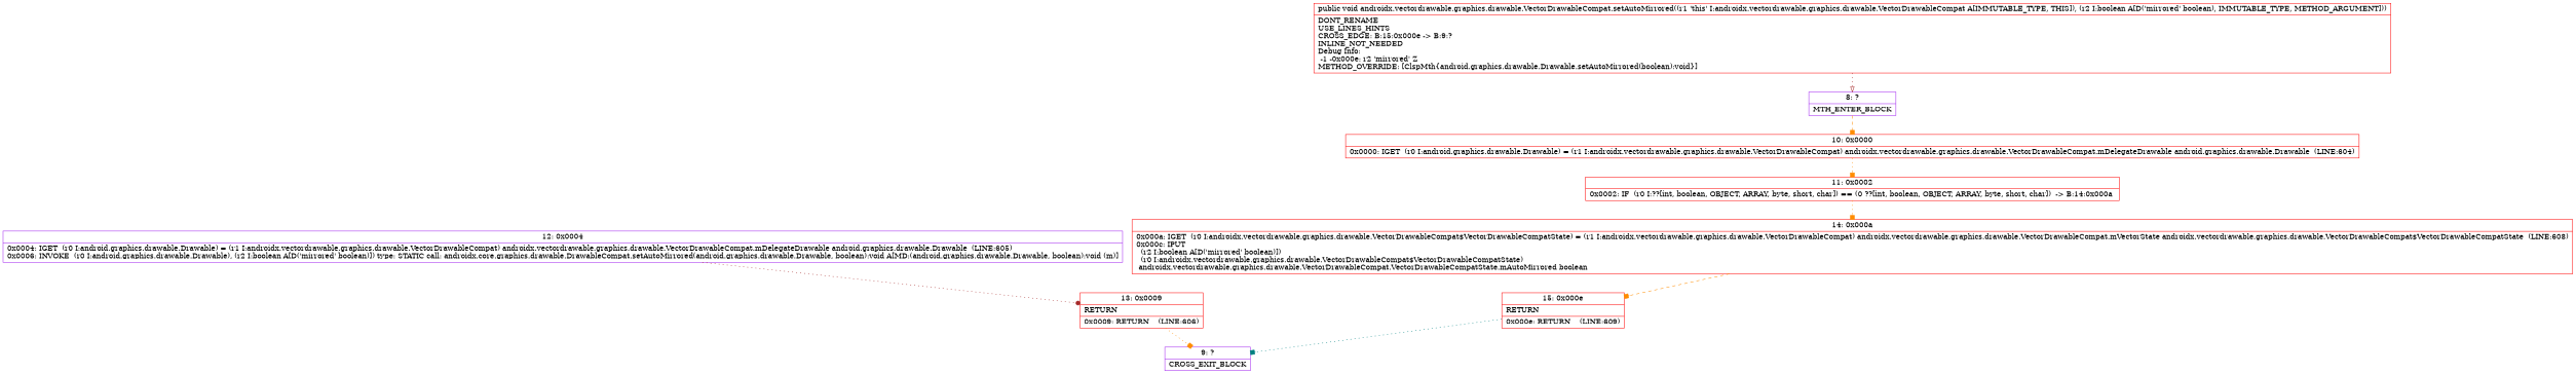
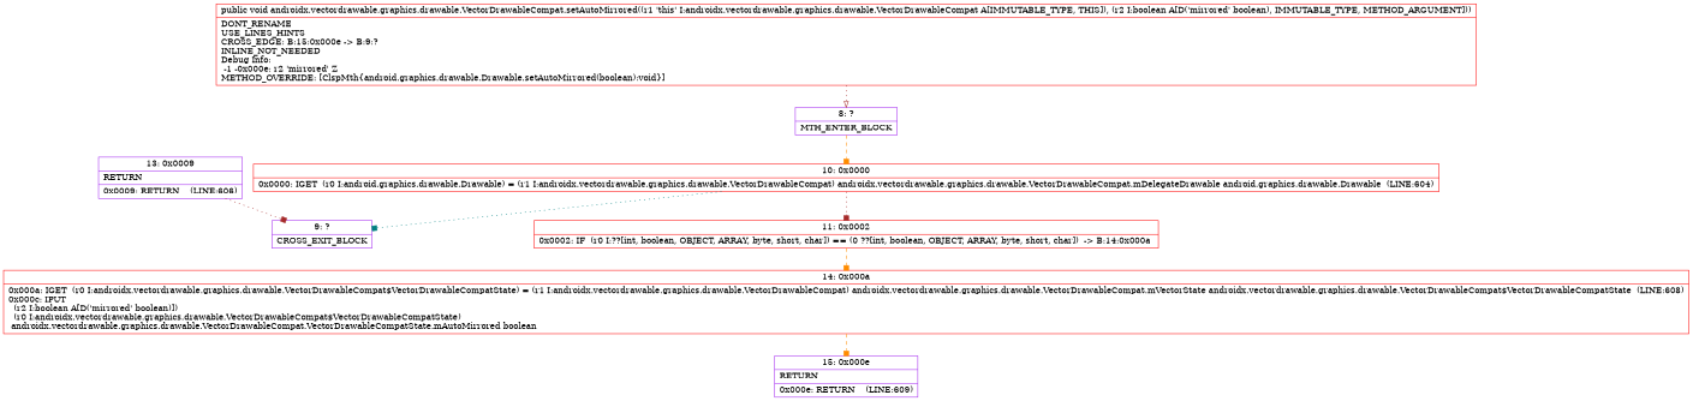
  digraph {
    node [color=red shape=record]
    edge [arrowhead=box color=darkorange style=dotted]
    n1 [color=purple label="{8\:\ ?|MTH_ENTER_BLOCK\l}"]
    n2 [label="{10\:\ 0x0000|0x0000: IGET  (r0 I:android.graphics.drawable.Drawable) = (r1 I:androidx.vectordrawable.graphics.drawable.VectorDrawableCompat) androidx.vectordrawable.graphics.drawable.VectorDrawableCompat.mDelegateDrawable android.graphics.drawable.Drawable  (LINE:604)\l}"]
    n3 [label="{11\:\ 0x0002|0x0002: IF  (r0 I:??[int, boolean, OBJECT, ARRAY, byte, short, char]) == (0 ??[int, boolean, OBJECT, ARRAY, byte, short, char])  \-\> B:14:0x000a \l}"]
    n4 [label="{14\:\ 0x000a|0x000a: IGET  (r0 I:androidx.vectordrawable.graphics.drawable.VectorDrawableCompat$VectorDrawableCompatState) = (r1 I:androidx.vectordrawable.graphics.drawable.VectorDrawableCompat) androidx.vectordrawable.graphics.drawable.VectorDrawableCompat.mVectorState androidx.vectordrawable.graphics.drawable.VectorDrawableCompat$VectorDrawableCompatState  (LINE:608)\l0x000c: IPUT  \l  (r2 I:boolean A[D('mirrored' boolean)])\l  (r0 I:androidx.vectordrawable.graphics.drawable.VectorDrawableCompat$VectorDrawableCompatState)\l androidx.vectordrawable.graphics.drawable.VectorDrawableCompat.VectorDrawableCompatState.mAutoMirrored boolean \l}"]
-   n5 [color=purple label="{12\:\ 0x0004|0x0004: IGET  (r0 I:android.graphics.drawable.Drawable) = (r1 I:androidx.vectordrawable.graphics.drawable.VectorDrawableCompat) androidx.vectordrawable.graphics.drawable.VectorDrawableCompat.mDelegateDrawable android.graphics.drawable.Drawable  (LINE:605)\l0x0006: INVOKE  (r0 I:android.graphics.drawable.Drawable), (r2 I:boolean A[D('mirrored' boolean)]) type: STATIC call: androidx.core.graphics.drawable.DrawableCompat.setAutoMirrored(android.graphics.drawable.Drawable, boolean):void A[MD:(android.graphics.drawable.Drawable, boolean):void (m)]\l}"]
-   n6 [label="{13\:\ 0x0009|RETURN\l|0x0009: RETURN    (LINE:606)\l}"]
-   n7 [label="{15\:\ 0x000e|RETURN\l|0x000e: RETURN    (LINE:609)\l}"]
+   n6 [color=purple label="{13\:\ 0x0009|RETURN\l|0x0009: RETURN    (LINE:606)\l}"]
+   n7 [color=purple label="{15\:\ 0x000e|RETURN\l|0x000e: RETURN    (LINE:609)\l}"]
    n8 [color=purple label="{9\:\ ?|CROSS_EXIT_BLOCK\l}"]
    n9 [label="{public void androidx.vectordrawable.graphics.drawable.VectorDrawableCompat.setAutoMirrored((r1 'this' I:androidx.vectordrawable.graphics.drawable.VectorDrawableCompat A[IMMUTABLE_TYPE, THIS]), (r2 I:boolean A[D('mirrored' boolean), IMMUTABLE_TYPE, METHOD_ARGUMENT]))  | DONT_RENAME\lUSE_LINES_HINTS\lCROSS_EDGE: B:15:0x000e \-\> B:9:?\lINLINE_NOT_NEEDED\lDebug Info:\l  \-1 \-0x000e: r2 'mirrored' Z\lMETHOD_OVERRIDE: [ClspMth\{android.graphics.drawable.Drawable.setAutoMirrored(boolean):void\}]\l}"]
    n1 -> n2 [style=dashed]
-   n2 -> n3
-   n3 -> n4
+   n2 -> n3 [color=brown]
+   n3 -> n4 [style=dashed]
    n4 -> n7 [style=dashed]
-   n5 -> n6 [arrowhead=dot color=brown]
-   n6 -> n8
-   n7 -> n8 [color=teal]
+   n6 -> n8 [color=brown]
+   n2 -> n8 [color=teal]
    n9 -> n1 [arrowhead=onormal color=brown]
  }
